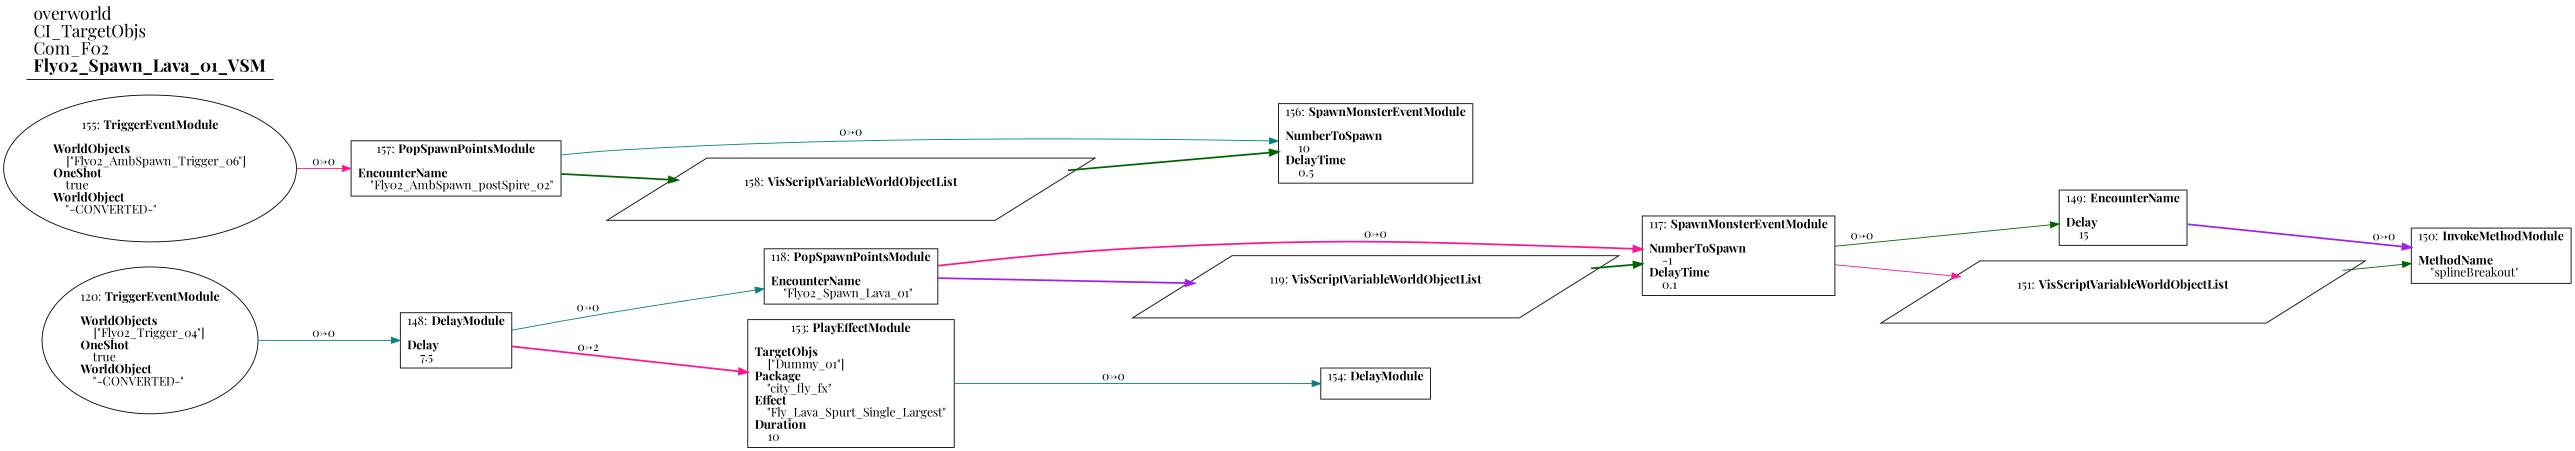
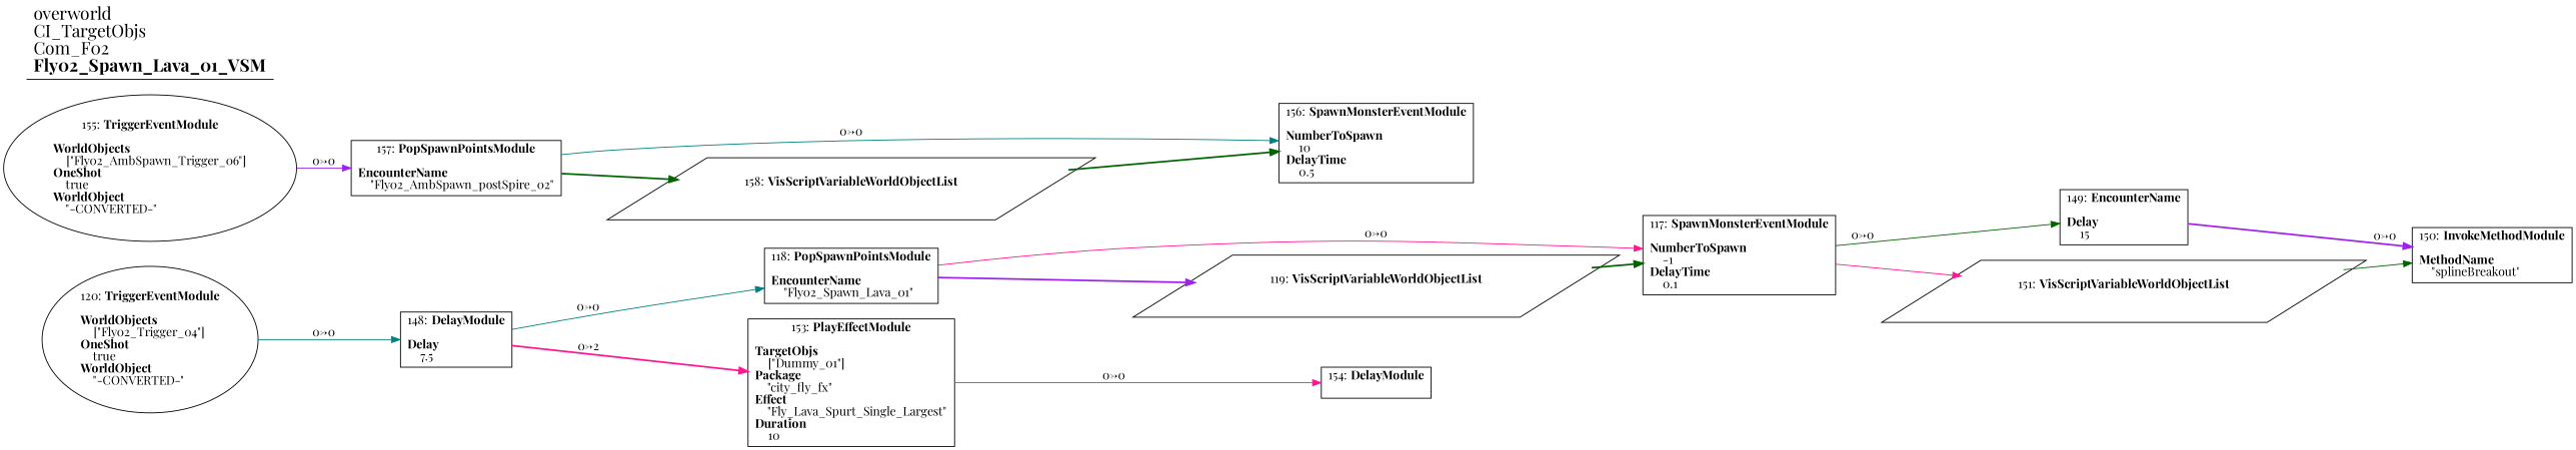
  digraph {
    fontname="Playfair Display"
    rankdir=LR
    splines=spline
    node [fontname="Playfair Display" shape=box]
    edge [color=darkgreen fontname="Playfair Display" style=solid]
    n1 [label=<117: <b>SpawnMonsterEventModule</b><br/><br/><b>NumberToSpawn</b><br align="left"/>    -1<br align="left"/><b>DelayTime</b><br align="left"/>    0.1<br align="left"/>>]
    n2 [label=<149: <b>EncounterName</b><br/><br/><b>Delay</b><br align="left"/>    15<br align="left"/>>]
    n3 [label=<151: <b>VisScriptVariableWorldObjectList</b><br/><br/>> shape=parallelogram]
    n4 [label=<150: <b>InvokeMethodModule</b><br/><br/><b>MethodName</b><br align="left"/>    &quot;splineBreakout&quot;<br align="left"/>>]
    n5 [label=<119: <b>VisScriptVariableWorldObjectList</b><br/><br/>> shape=parallelogram]
    n6 [label=<118: <b>PopSpawnPointsModule</b><br/><br/><b>EncounterName</b><br align="left"/>    &quot;Fly02_Spawn_Lava_01&quot;<br align="left"/>>]
    n7 [label=<120: <b>TriggerEventModule</b><br/><br/><b>WorldObjects</b><br align="left"/>    [&quot;Fly02_Trigger_04&quot;]<br align="left"/><b>OneShot</b><br align="left"/>    true<br align="left"/><b>WorldObject</b><br align="left"/>    &quot;-CONVERTED-&quot;<br align="left"/>> shape=oval]
    n8 [label=<148: <b>DelayModule</b><br/><br/><b>Delay</b><br align="left"/>    7.5<br align="left"/>>]
    n9 [label=<153: <b>PlayEffectModule</b><br/><br/><b>TargetObjs</b><br align="left"/>    [&quot;Dummy_01&quot;]<br align="left"/><b>Package</b><br align="left"/>    &quot;city_fly_fx&quot;<br align="left"/><b>Effect</b><br align="left"/>    &quot;Fly_Lava_Spurt_Single_Largest&quot;<br align="left"/><b>Duration</b><br align="left"/>    10<br align="left"/>>]
    n10 [label=<154: <b>DelayModule</b><br/><br/>>]
    n11 [label=<155: <b>TriggerEventModule</b><br/><br/><b>WorldObjects</b><br align="left"/>    [&quot;Fly02_AmbSpawn_Trigger_06&quot;]<br align="left"/><b>OneShot</b><br align="left"/>    true<br align="left"/><b>WorldObject</b><br align="left"/>    &quot;-CONVERTED-&quot;<br align="left"/>> shape=oval]
    n12 [label=<157: <b>PopSpawnPointsModule</b><br/><br/><b>EncounterName</b><br align="left"/>    &quot;Fly02_AmbSpawn_postSpire_02&quot;<br align="left"/>>]
    n13 [label=<156: <b>SpawnMonsterEventModule</b><br/><br/><b>NumberToSpawn</b><br align="left"/>    10<br align="left"/><b>DelayTime</b><br align="left"/>    0.5<br align="left"/>>]
    n14 [label=<158: <b>VisScriptVariableWorldObjectList</b><br/><br/>> shape=parallelogram]
    n15 [label=<<font point-size="20">overworld<br align="left"/>CI_TargetObjs<br align="left"/>Com_F02<br align="left"/><b>Fly02_Spawn_Lava_01_VSM</b><br align="left"/></font>> shape=underline]
    n1 -> n2 [label="0→0"]
    n1 -> n3 [color=deeppink]
    n2 -> n4 [color=purple label="0→0" style=bold]
    n3 -> n4
    n5 -> n1 [style=bold]
-   n6 -> n1 [color=deeppink label="0→0" style=bold]
+   n6 -> n1 [color=deeppink label="0→0"]
    n6 -> n5 [color=purple style=bold]
    n7 -> n8 [color=teal label="0→0"]
    n8 -> n6 [color=teal label="0→0"]
    n8 -> n9 [color=deeppink label="0→2" style=bold]
-   n9 -> n10 [color=teal label="0→0"]
-   n11 -> n12 [color=deeppink label="0→0"]
+   n9 -> n10 [color=deeppink label="0→0"]
+   n11 -> n12 [color=purple label="0→0"]
    n12 -> n13 [color=teal label="0→0"]
    n12 -> n14 [style=bold]
    n14 -> n13 [style=bold]
  }
